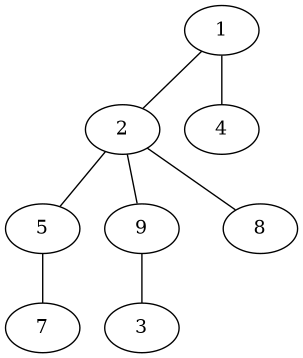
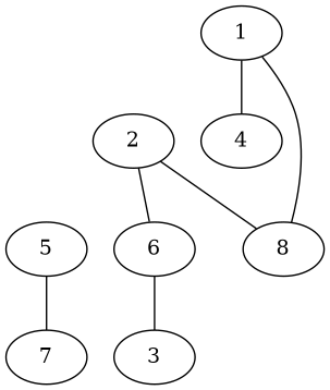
  graph {
    node [chem=H]
    edge [valence=1]
    1 [chem=N]
    2 [chem=N]
    4 [chem=O]
    5 [chem=C]
-   6 [label=9]
+   6
    8
    3 [chem=O]
    7
-   1 -- 2
+   1 -- 8
    1 -- 4
-   2 -- 5
    2 -- 6
    2 -- 8
    5 -- 7
    6 -- 3 [valence=2]
  }
